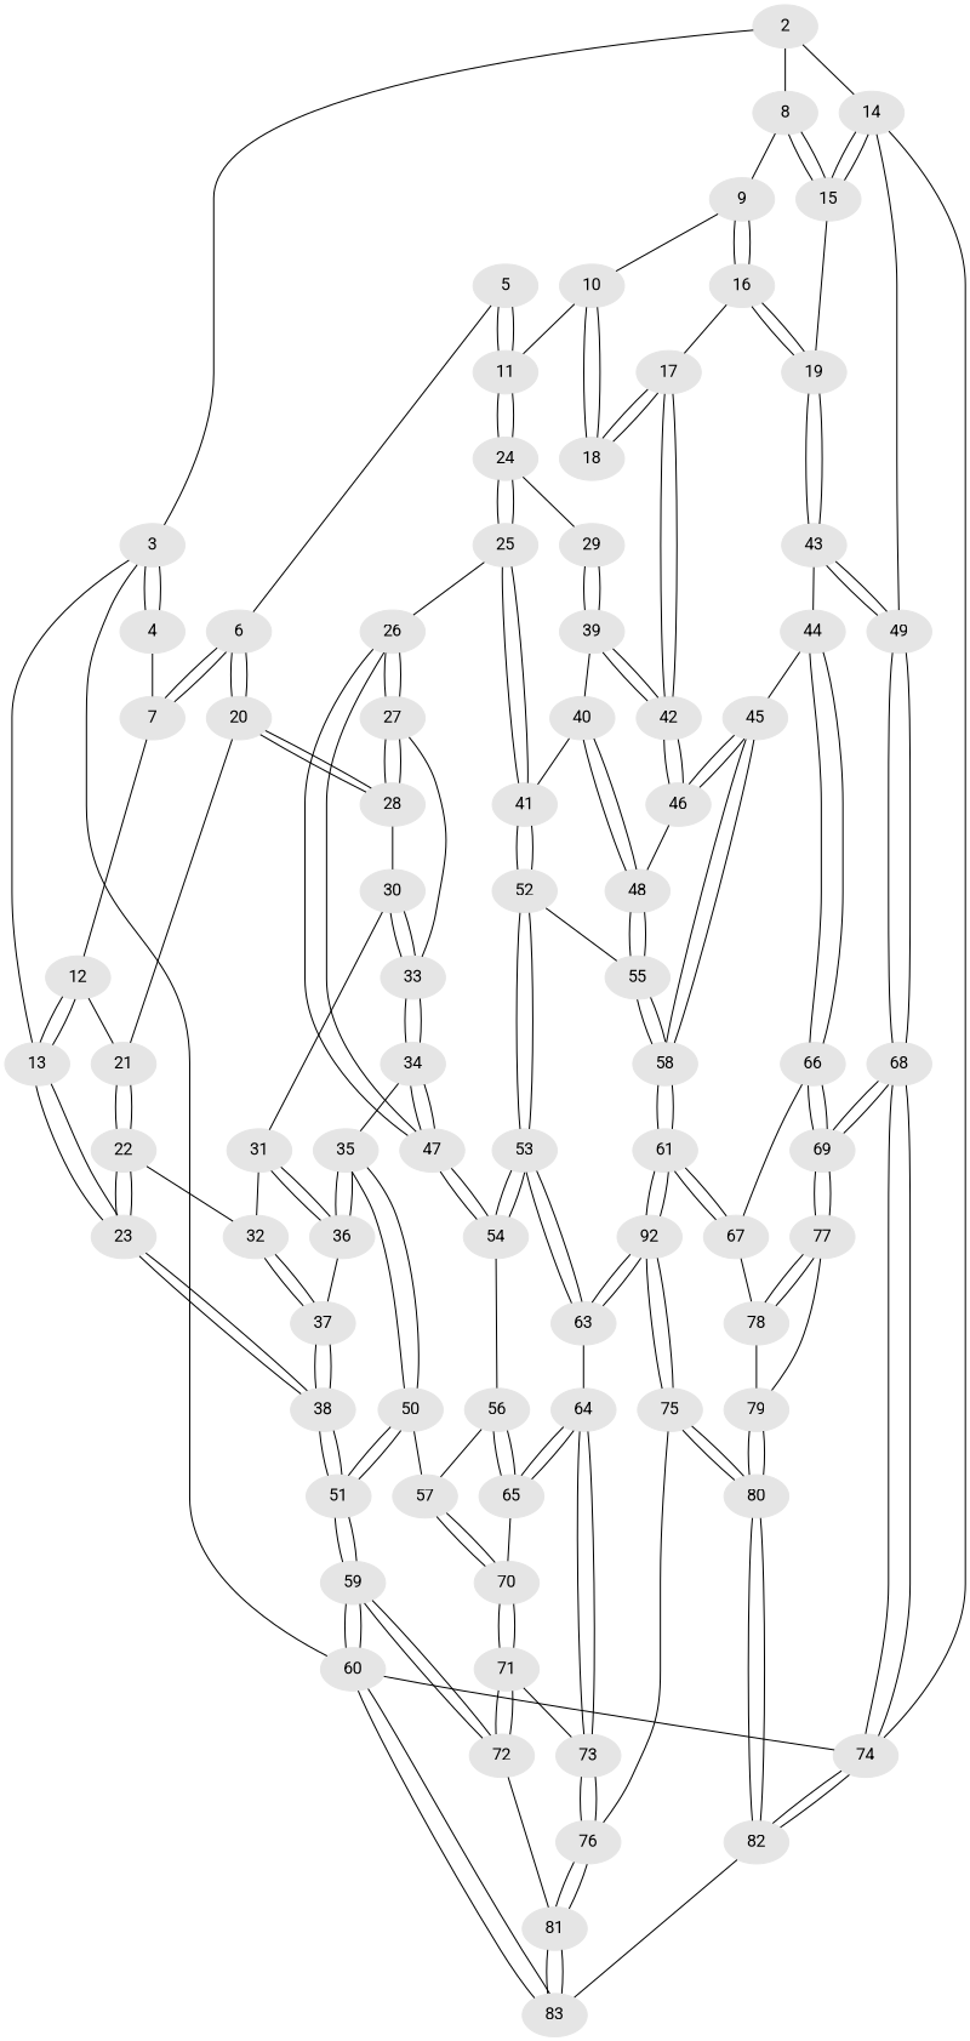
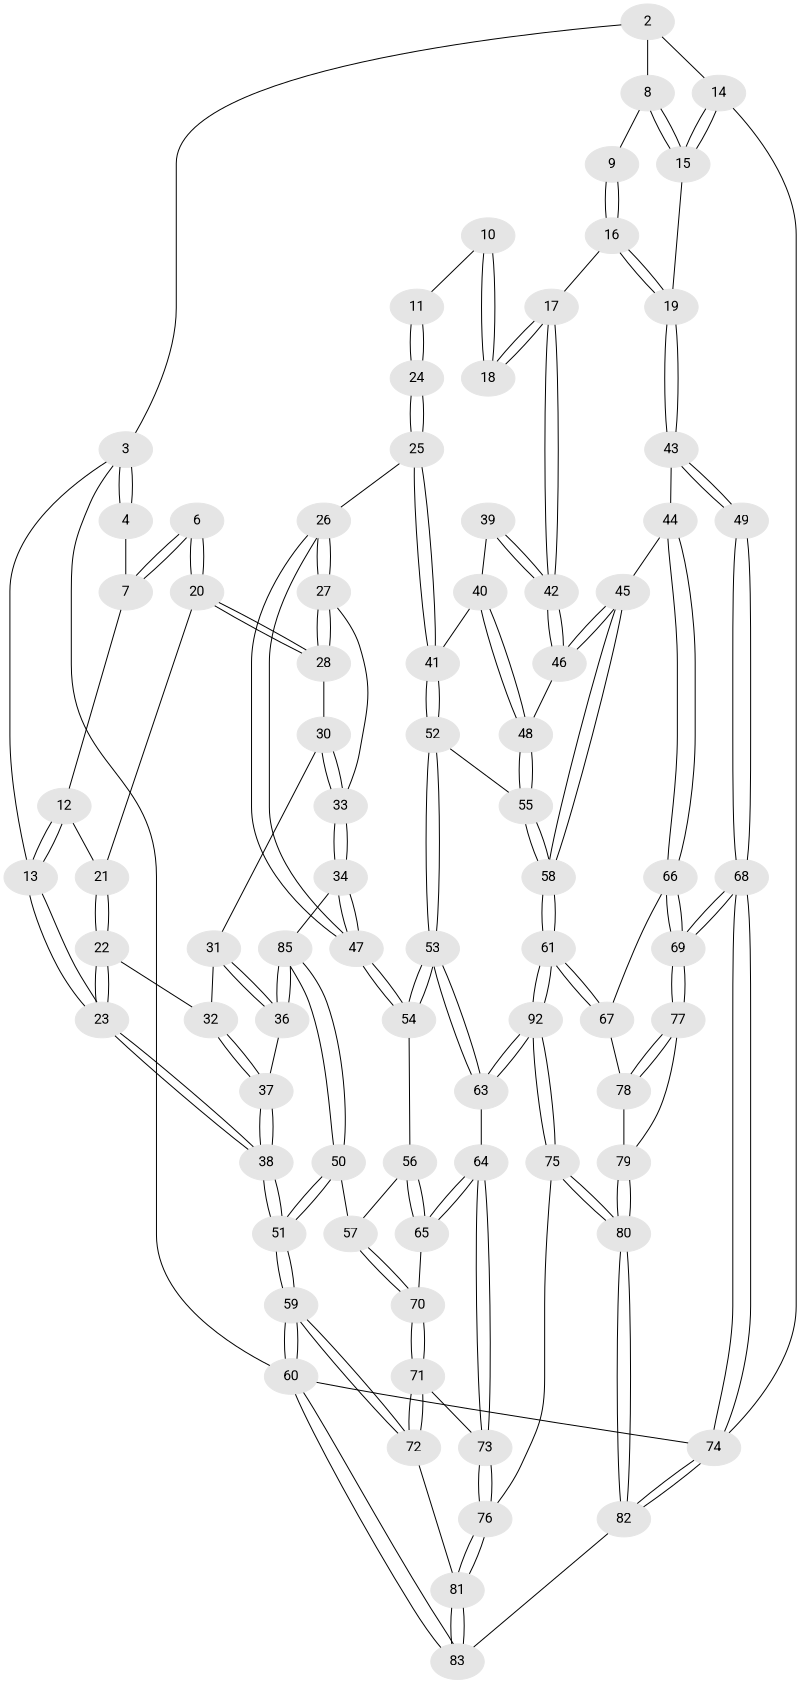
  graph {
    fontname=Roboto
    node [color=gray90 fontname=Roboto style=filled]
    edge [fontname=Roboto]
    2
    3
    8
    14
-   5
    6
    11
    4
    13
    60
    9
    15
    49
    74
    7
    23
    83
    12
    20
    24
    21
    28
    10
    16
    19
    18
    17
-   29
    25
    22
    38
    68
    82
    43
    42
    46
    39
    44
    30
    32
    37
    51
    26
    41
    27
    47
    52
    33
    54
    34
    31
    40
    36
-   35
+   35 [label=85]
    50
    57
    59
    48
    55
    53
    45
    66
    58
    67
    69
    61
    56
    70
    72
    63
    64
    65
    71
    n74 [label=92]
    81
    75
    78
    76
    80
    73
    77
    79
    2 -- 3
    2 -- 8
    2 -- 14
    3 -- 4
    3 -- 4
    3 -- 13
    3 -- 60
    8 -- 9
    8 -- 15
    8 -- 15
    14 -- 15
    14 -- 15
-   14 -- 49
    14 -- 74
-   5 -- 6
-   5 -- 11
-   5 -- 11
    6 -- 7
    6 -- 7
    6 -- 20
    6 -- 20
    11 -- 24
    11 -- 24
    4 -- 7
    13 -- 23
    13 -- 23
    60 -- 74
    60 -- 83
    60 -- 83
-   9 -- 10
    9 -- 16
    9 -- 16
    15 -- 19
    49 -- 68
    49 -- 68
    74 -- 82
    74 -- 82
    7 -- 12
    23 -- 38
    23 -- 38
    12 -- 13
    12 -- 13
    12 -- 21
    20 -- 21
    20 -- 28
    20 -- 28
-   24 -- 29
    24 -- 25
    24 -- 25
    21 -- 22
    21 -- 22
    28 -- 30
    10 -- 11
    10 -- 18
    10 -- 18
    16 -- 19
    16 -- 19
    16 -- 17
    19 -- 43
    19 -- 43
    17 -- 18
    17 -- 18
    17 -- 42
    17 -- 42
-   29 -- 39
-   29 -- 39
    25 -- 26
    25 -- 41
    25 -- 41
    22 -- 23
    22 -- 23
    22 -- 32
    38 -- 51
    38 -- 51
    68 -- 74
    68 -- 74
    68 -- 69
    68 -- 69
    82 -- 83
    43 -- 49
    43 -- 49
    43 -- 44
    42 -- 46
    42 -- 46
    46 -- 48
    39 -- 42
    39 -- 42
    39 -- 40
    44 -- 45
    44 -- 66
    44 -- 66
    30 -- 33
    30 -- 33
    30 -- 31
    32 -- 37
    32 -- 37
    37 -- 38
    37 -- 38
    51 -- 59
    51 -- 59
    26 -- 27
    26 -- 27
    26 -- 47
    26 -- 47
    41 -- 52
    41 -- 52
    27 -- 28
    27 -- 28
    27 -- 33
    47 -- 54
    47 -- 54
    52 -- 55
    52 -- 53
    52 -- 53
    33 -- 34
    33 -- 34
    54 -- 56
    34 -- 47
    34 -- 47
    34 -- 35
    31 -- 32
    31 -- 36
    31 -- 36
    40 -- 41
    40 -- 48
    40 -- 48
    36 -- 37
    35 -- 36
    35 -- 36
    35 -- 50
    35 -- 50
    50 -- 51
    50 -- 51
    50 -- 57
    57 -- 70
    57 -- 70
    59 -- 60
    59 -- 60
    59 -- 72
    59 -- 72
    48 -- 55
    48 -- 55
    55 -- 58
    55 -- 58
    53 -- 54
    53 -- 54
    53 -- 63
    53 -- 63
    45 -- 46
    45 -- 46
    45 -- 58
    45 -- 58
    66 -- 67
    66 -- 69
    66 -- 69
    58 -- 61
    58 -- 61
    67 -- 78
    69 -- 77
    69 -- 77
    61 -- 67
    61 -- 67
    61 -- n74
    61 -- n74
    56 -- 57
    56 -- 65
    56 -- 65
    70 -- 71
    70 -- 71
    72 -- 81
    63 -- 64
    64 -- 65
    64 -- 65
    64 -- 73
    64 -- 73
    65 -- 70
    71 -- 72
    71 -- 72
    71 -- 73
    n74 -- 63
    n74 -- 63
    n74 -- 75
    n74 -- 75
    81 -- 83
    81 -- 83
    75 -- 76
    75 -- 80
    75 -- 80
    78 -- 79
    76 -- 81
    76 -- 81
    80 -- 82
    80 -- 82
    73 -- 76
    73 -- 76
    77 -- 78
    77 -- 78
    77 -- 79
    79 -- 80
    79 -- 80
  }
